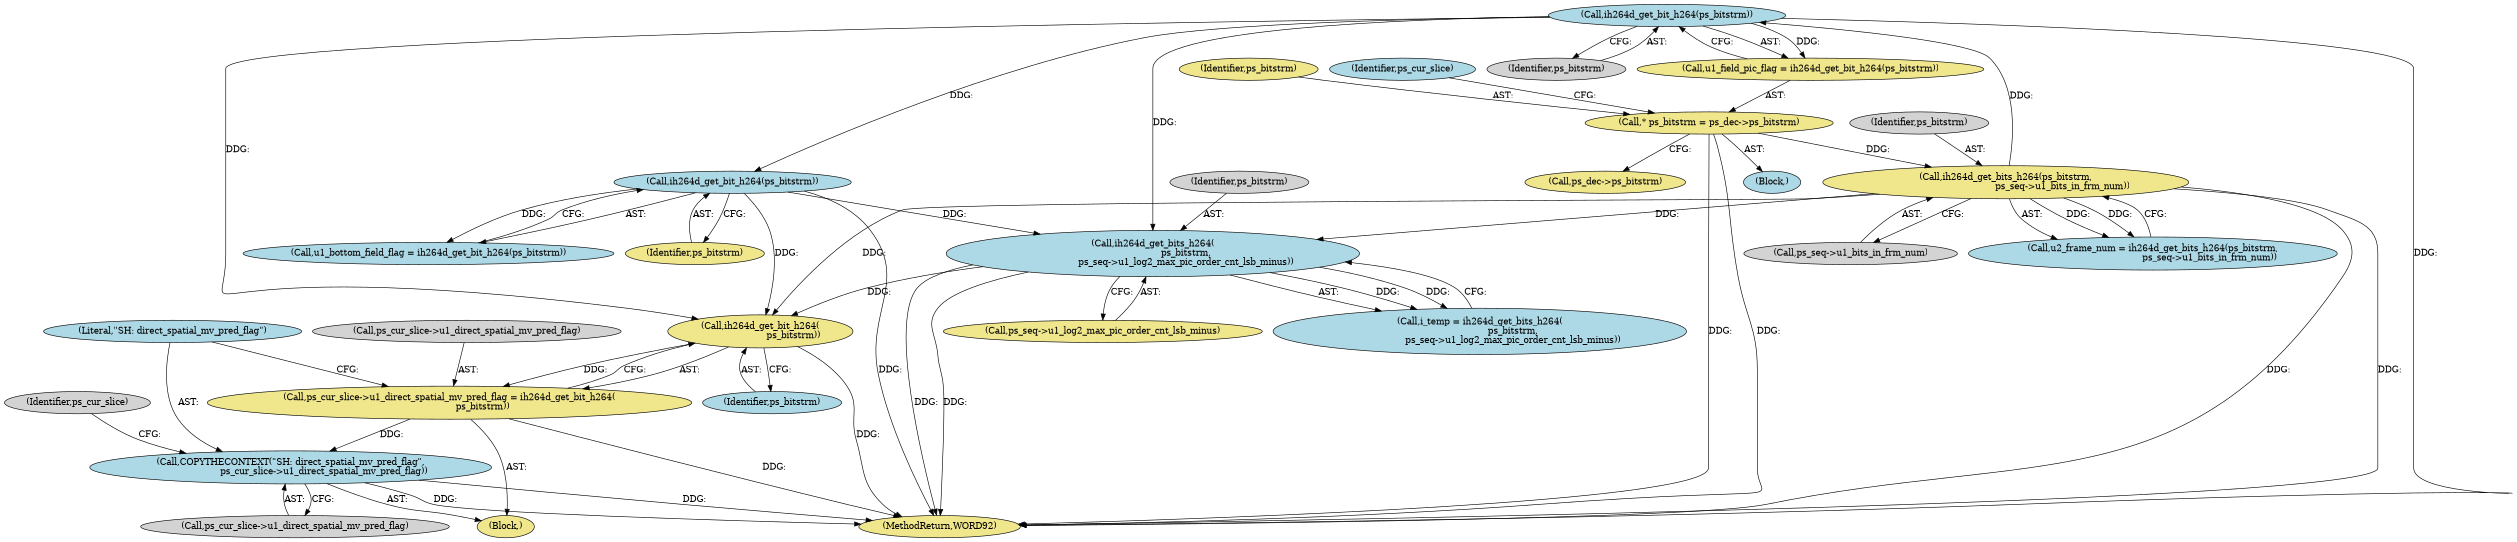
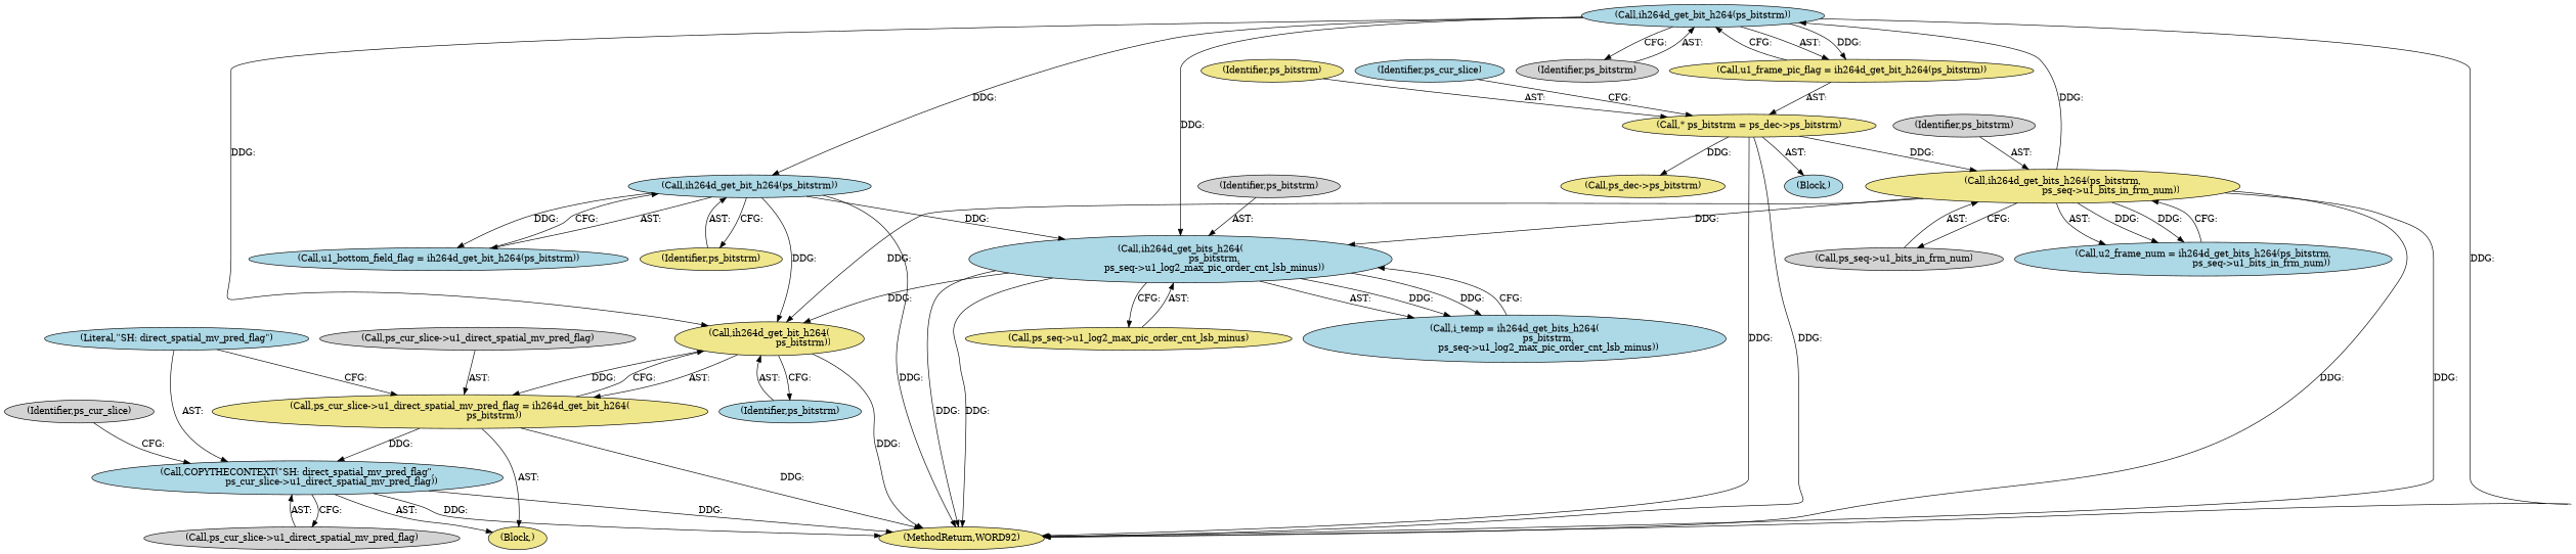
  digraph {
    node [fillcolor=khaki style=filled]
    n1 [label="(Call,ih264d_get_bit_h264(\n                        ps_bitstrm))"]
    n2 [label="(Call,ps_cur_slice->u1_direct_spatial_mv_pred_flag = ih264d_get_bit_h264(\n                        ps_bitstrm))"]
    n3 [fillcolor=lightblue label="(Identifier,ps_bitstrm)"]
    n4 [label="(MethodReturn,WORD92)"]
    n5 [fillcolor=lightblue label="(Call,COPYTHECONTEXT(\"SH: direct_spatial_mv_pred_flag\",\n                        ps_cur_slice->u1_direct_spatial_mv_pred_flag))"]
    n6 [label="(Block,)"]
    n7 [fillcolor=lightblue label="(Call,ih264d_get_bit_h264(ps_bitstrm))"]
    n8 [fillcolor=lightblue label="(Call,ih264d_get_bit_h264(ps_bitstrm))"]
    n9 [fillcolor=lightblue label="(Call,ih264d_get_bits_h264(\n                        ps_bitstrm,\n                        ps_seq->u1_log2_max_pic_order_cnt_lsb_minus))"]
-   n10 [label="(Call,u1_field_pic_flag = ih264d_get_bit_h264(ps_bitstrm))"]
+   n10 [label="(Call,u1_frame_pic_flag = ih264d_get_bit_h264(ps_bitstrm))"]
    n11 [fillcolor=lightgrey label="(Identifier,ps_bitstrm)"]
    n12 [label="(Identifier,ps_bitstrm)"]
    n13 [fillcolor=lightblue label="(Call,u1_bottom_field_flag = ih264d_get_bit_h264(ps_bitstrm))"]
    n14 [fillcolor=lightblue label="(Call,i_temp = ih264d_get_bits_h264(\n                        ps_bitstrm,\n                        ps_seq->u1_log2_max_pic_order_cnt_lsb_minus))"]
    n15 [label="(Call,ps_seq->u1_log2_max_pic_order_cnt_lsb_minus)"]
    n16 [label="(Call,* ps_bitstrm = ps_dec->ps_bitstrm)"]
    n17 [label="(Call,ih264d_get_bits_h264(ps_bitstrm,\n                                         ps_seq->u1_bits_in_frm_num))"]
    n18 [fillcolor=lightblue label="(Call,u2_frame_num = ih264d_get_bits_h264(ps_bitstrm,\n                                         ps_seq->u1_bits_in_frm_num))"]
    n19 [fillcolor=lightgrey label="(Call,ps_seq->u1_bits_in_frm_num)"]
    n20 [fillcolor=lightblue label="(Block,)"]
    n21 [label="(Call,ps_dec->ps_bitstrm)"]
    n22 [fillcolor=lightgrey label="(Call,ps_cur_slice->u1_direct_spatial_mv_pred_flag)"]
    n23 [label="(Identifier,ps_bitstrm)"]
    n24 [fillcolor=lightgrey label="(Identifier,ps_bitstrm)"]
    n25 [fillcolor=lightblue label="(Literal,\"SH: direct_spatial_mv_pred_flag\")"]
    n26 [fillcolor=lightgrey label="(Call,ps_cur_slice->u1_direct_spatial_mv_pred_flag)"]
    n27 [fillcolor=lightblue label="(Identifier,ps_cur_slice)"]
    n28 [fillcolor=lightgrey label="(Identifier,ps_bitstrm)"]
    n29 [fillcolor=lightgrey label="(Identifier,ps_cur_slice)"]
    n1 -> n2 [label="AST: "]
    n1 -> n2 [label="DDG: "]
    n1 -> n3 [label="CFG: "]
    n1 -> n4 [label="DDG: "]
    n2 -> n1 [label="CFG: "]
    n2 -> n4 [label="DDG: "]
    n2 -> n5 [label="DDG: "]
    n2 -> n6 [label="AST: "]
    n3 -> n1 [label="AST: "]
    n5 -> n4 [label="DDG: "]
    n5 -> n4 [label="DDG: "]
    n5 -> n6 [label="AST: "]
    n5 -> n22 [label="CFG: "]
    n7 -> n1 [label="DDG: "]
    n7 -> n4 [label="DDG: "]
    n7 -> n8 [label="DDG: "]
    n7 -> n9 [label="DDG: "]
    n7 -> n10 [label="AST: "]
    n7 -> n10 [label="DDG: "]
    n7 -> n11 [label="CFG: "]
    n8 -> n1 [label="DDG: "]
    n8 -> n4 [label="DDG: "]
    n8 -> n9 [label="DDG: "]
    n8 -> n12 [label="CFG: "]
    n8 -> n13 [label="AST: "]
    n8 -> n13 [label="DDG: "]
    n9 -> n1 [label="DDG: "]
    n9 -> n4 [label="DDG: "]
    n9 -> n4 [label="DDG: "]
    n9 -> n14 [label="AST: "]
    n9 -> n14 [label="DDG: "]
    n9 -> n14 [label="DDG: "]
    n9 -> n15 [label="CFG: "]
    n10 -> n7 [label="CFG: "]
    n10 -> n16 [label="AST: "]
    n11 -> n7 [label="AST: "]
    n12 -> n8 [label="AST: "]
    n13 -> n8 [label="CFG: "]
    n14 -> n9 [label="CFG: "]
    n15 -> n9 [label="AST: "]
    n16 -> n4 [label="DDG: "]
    n16 -> n4 [label="DDG: "]
    n16 -> n17 [label="DDG: "]
    n16 -> n20 [label="AST: "]
-   n16 -> n21 [label="CFG: "]
+   n16 -> n21 [label="DDG: "]
    n17 -> n1 [label="DDG: "]
    n17 -> n4 [label="DDG: "]
    n17 -> n4 [label="DDG: "]
    n17 -> n7 [label="DDG: "]
    n17 -> n9 [label="DDG: "]
    n17 -> n18 [label="AST: "]
    n17 -> n18 [label="DDG: "]
    n17 -> n18 [label="DDG: "]
    n17 -> n19 [label="CFG: "]
    n18 -> n17 [label="CFG: "]
    n19 -> n17 [label="AST: "]
    n22 -> n5 [label="AST: "]
    n23 -> n16 [label="AST: "]
    n24 -> n9 [label="AST: "]
    n25 -> n2 [label="CFG: "]
    n25 -> n5 [label="AST: "]
    n26 -> n2 [label="AST: "]
    n27 -> n16 [label="CFG: "]
    n28 -> n17 [label="AST: "]
    n29 -> n5 [label="CFG: "]
  }
